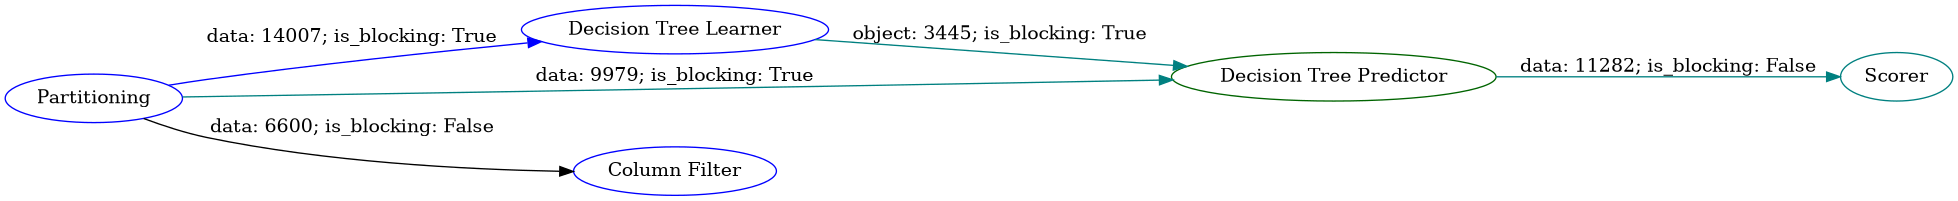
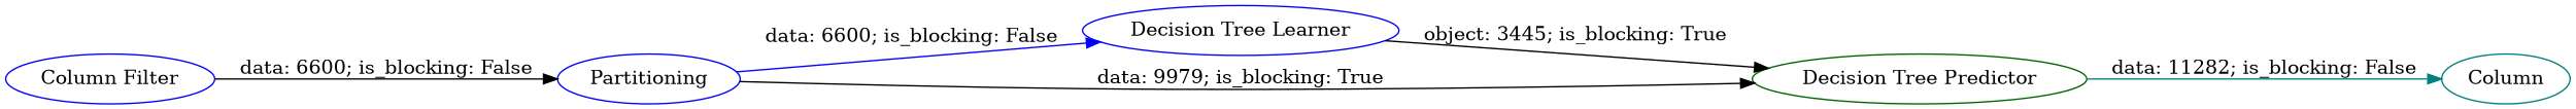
  digraph {
    rankdir=LR
    node [color=blue]
    edge [color=teal]
    n1 [label="Decision Tree Learner"]
    n2 [color=darkgreen label="Decision Tree Predictor"]
-   n3 [color=teal label=Scorer]
+   n3 [color=teal label=Column]
    n4 [label="Column Filter"]
    n5 [label=Partitioning]
-   n1 -> n2 [label="object: 3445; is_blocking: True"]
+   n1 -> n2 [color=black label="object: 3445; is_blocking: True"]
    n2 -> n3 [label="data: 11282; is_blocking: False"]
-   n5 -> n4 [color=black label="data: 6600; is_blocking: False"]
-   n5 -> n1 [color=blue label="data: 14007; is_blocking: True"]
-   n5 -> n2 [label="data: 9979; is_blocking: True"]
+   n4 -> n5 [color=black label="data: 6600; is_blocking: False"]
+   n5 -> n1 [color=blue label="data: 6600; is_blocking: False"]
+   n5 -> n2 [color=black label="data: 9979; is_blocking: True"]
  }
